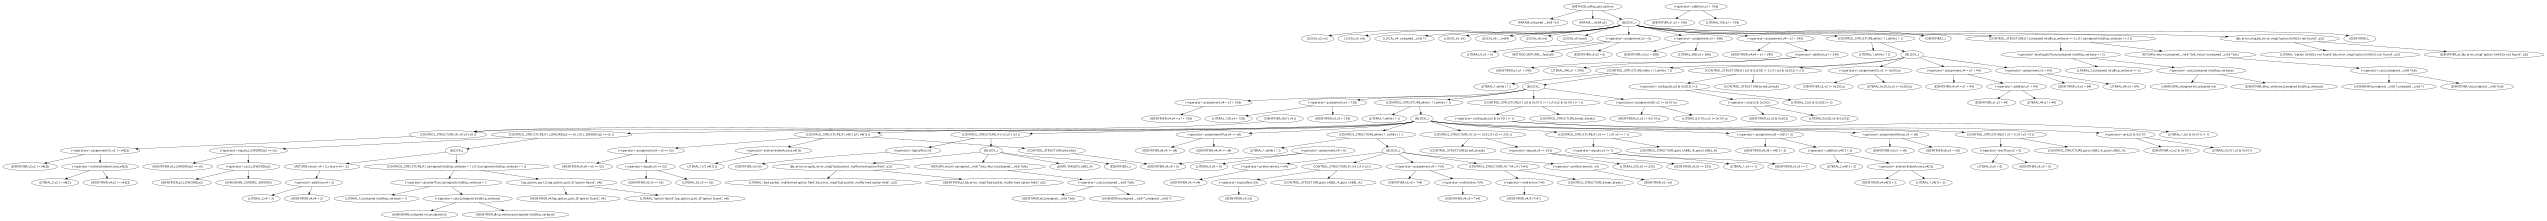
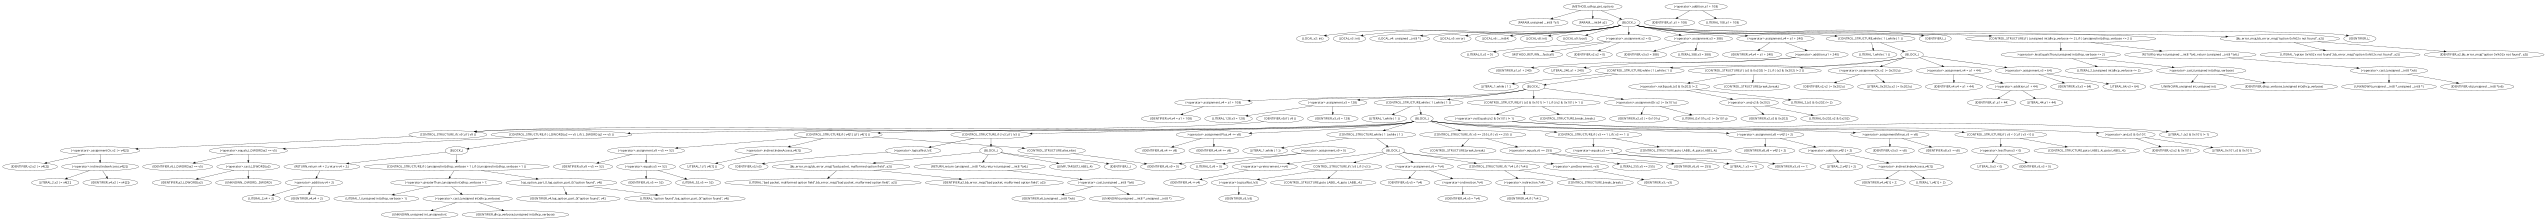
  digraph {
    fontname="Open Sans"
    node [fontname="Open Sans"]
    edge [fontname="Open Sans"]
    n1 [label="(METHOD,udhcp_get_option)"]
    n2 [label="(PARAM,unsigned __int8 *a1)"]
    n3 [label="(PARAM,__int64 a2)"]
    n4 [label="(BLOCK,,)"]
    n5 [label="(LOCAL,v2: int)"]
    n6 [label="(LOCAL,v3: int)"]
    n7 [label="(LOCAL,v4: unsigned __int8 *)"]
-   n8 [label="(LOCAL,v5: int)"]
+   n8 [label="(LOCAL,v5: error)"]
    n9 [label="(LOCAL,v6: __int64)"]
    n10 [label="(LOCAL,v8: int)"]
    n11 [label="(LOCAL,v9: bool)"]
    n12 [label="(<operator>.assignment,v2 = 0)"]
    n13 [label="(<operator>.assignment,v3 = 388)"]
    n14 [label="(<operator>.assignment,v4 = a1 + 240)"]
    n15 [label="(CONTROL_STRUCTURE,while ( 1 ),while ( 1 ))"]
    n16 [label="(IDENTIFIER,L,)"]
    n17 [label="(CONTROL_STRUCTURE,if ( (unsigned int)dhcp_verbose <= 2 ),if ( (unsigned int)dhcp_verbose <= 2 ))"]
    n18 [label="(bb_error_msg,bb_error_msg(\"option 0x%02x not found\", a2))"]
    n19 [label="(IDENTIFIER,L,)"]
    n20 [label="(METHOD_RETURN,__fastcall)"]
    n21 [label="(IDENTIFIER,v2,v2 = 0)"]
    n22 [label="(LITERAL,0,v2 = 0)"]
    n23 [label="(IDENTIFIER,v3,v3 = 388)"]
    n24 [label="(LITERAL,388,v3 = 388)"]
    n25 [label="(IDENTIFIER,v4,v4 = a1 + 240)"]
    n26 [label="(<operator>.addition,a1 + 240)"]
    n27 [label="(LITERAL,1,while ( 1 ))"]
    n28 [label="(BLOCK,,)"]
    n29 [label="(<operator>.lessEqualsThan,(unsigned int)dhcp_verbose <= 2)"]
    n30 [label="(RETURN,return (unsigned __int8 *)v6;,return (unsigned __int8 *)v6;)"]
    n31 [label="(LITERAL,\"option 0x%02x not found\",bb_error_msg(\"option 0x%02x not found\", a2))"]
    n32 [label="(IDENTIFIER,a2,bb_error_msg(\"option 0x%02x not found\", a2))"]
    n33 [label="(IDENTIFIER,a1,a1 + 240)"]
    n34 [label="(LITERAL,240,a1 + 240)"]
    n35 [label="(CONTROL_STRUCTURE,while ( 1 ),while ( 1 ))"]
    n36 [label="(CONTROL_STRUCTURE,if ( (v2 & 0x202) != 2 ),if ( (v2 & 0x202) != 2 ))"]
    n37 [label="(<operators>.assignmentOr,v2 |= 0x202u)"]
    n38 [label="(<operator>.assignment,v4 = a1 + 44)"]
    n39 [label="(<operator>.assignment,v3 = 64)"]
    n40 [label="(LITERAL,1,while ( 1 ))"]
    n41 [label="(BLOCK,,)"]
    n42 [label="(<operator>.notEquals,(v2 & 0x202) != 2)"]
    n43 [label="(CONTROL_STRUCTURE,break;,break;)"]
    n44 [label="(IDENTIFIER,v2,v2 |= 0x202u)"]
    n45 [label="(LITERAL,0x202u,v2 |= 0x202u)"]
    n46 [label="(IDENTIFIER,v4,v4 = a1 + 44)"]
    n47 [label="(<operator>.addition,a1 + 44)"]
    n48 [label="(IDENTIFIER,v3,v3 = 64)"]
    n49 [label="(LITERAL,64,v3 = 64)"]
    n50 [label="(CONTROL_STRUCTURE,while ( 1 ),while ( 1 ))"]
    n51 [label="(CONTROL_STRUCTURE,if ( (v2 & 0x101) != 1 ),if ( (v2 & 0x101) != 1 ))"]
    n52 [label="(<operators>.assignmentOr,v2 |= 0x101u)"]
    n53 [label="(<operator>.assignment,v4 = a1 + 108)"]
    n54 [label="(<operator>.assignment,v3 = 128)"]
    n55 [label="(LITERAL,1,while ( 1 ))"]
    n56 [label="(BLOCK,,)"]
    n57 [label="(<operator>.notEquals,(v2 & 0x101) != 1)"]
    n58 [label="(CONTROL_STRUCTURE,break;,break;)"]
    n59 [label="(IDENTIFIER,v2,v2 |= 0x101u)"]
    n60 [label="(LITERAL,0x101u,v2 |= 0x101u)"]
    n61 [label="(IDENTIFIER,v4,v4 = a1 + 108)"]
    n62 [label="(IDENTIFIER,v3,v3 = 128)"]
    n63 [label="(LITERAL,128,v3 = 128)"]
    n64 [label="(CONTROL_STRUCTURE,while ( 1 ),while ( 1 ))"]
    n65 [label="(CONTROL_STRUCTURE,if ( v5 == 255 ),if ( v5 == 255 ))"]
    n66 [label="(CONTROL_STRUCTURE,if ( v3 == 1 ),if ( v3 == 1 ))"]
    n67 [label="(<operator>.assignment,v8 = v4[1] + 2)"]
    n68 [label="(<operator>.assignmentMinus,v3 -= v8)"]
    n69 [label="(CONTROL_STRUCTURE,if ( v3 < 0 ),if ( v3 < 0 ))"]
    n70 [label="(CONTROL_STRUCTURE,if ( (_DWORD)a2 == v5 ),if ( (_DWORD)a2 == v5 ))"]
    n71 [label="(CONTROL_STRUCTURE,if ( v4[1] ),if ( v4[1] ))"]
    n72 [label="(CONTROL_STRUCTURE,if ( v9 ),if ( v9 ))"]
    n73 [label="(<operator>.assignmentPlus,v4 += v8)"]
    n74 [label="(CONTROL_STRUCTURE,if ( !v3 ),if ( !v3 ))"]
    n75 [label="(LITERAL,1,while ( 1 ))"]
    n76 [label="(BLOCK,,)"]
    n77 [label="(<operator>.equals,v5 == 255)"]
    n78 [label="(CONTROL_STRUCTURE,break;,break;)"]
    n79 [label="(<operator>.equals,v3 == 1)"]
    n80 [label="(CONTROL_STRUCTURE,goto LABEL_4;,goto LABEL_4;)"]
    n81 [label="(IDENTIFIER,v8,v8 = v4[1] + 2)"]
    n82 [label="(<operator>.addition,v4[1] + 2)"]
    n83 [label="(IDENTIFIER,v3,v3 -= v8)"]
    n84 [label="(IDENTIFIER,v8,v3 -= v8)"]
    n85 [label="(<operator>.lessThan,v3 < 0)"]
    n86 [label="(CONTROL_STRUCTURE,goto LABEL_4;,goto LABEL_4;)"]
    n87 [label="(<operator>.equals,(_DWORD)a2 == v5)"]
    n88 [label="(BLOCK,,)"]
    n89 [label="(<operator>.indirectIndexAccess,v4[1])"]
    n90 [label="(<operator>.assignment,v9 = v5 == 52)"]
    n91 [label="(CONTROL_STRUCTURE,else,else)"]
    n92 [label="(<operators>.assignmentOr,v2 |= v4[2])"]
    n93 [label="(IDENTIFIER,v4,v4 += v8)"]
    n94 [label="(IDENTIFIER,v8,v4 += v8)"]
    n95 [label="(<operator>.logicalNot,!v3)"]
    n96 [label="(BLOCK,,)"]
    n97 [label="(<operator>.assignment,v5 = *v4)"]
    n98 [label="(CONTROL_STRUCTURE,if ( *v4 ),if ( *v4 ))"]
    n99 [label="(<operator>.preDecrement,--v3)"]
    n100 [label="(<operator>.preIncrement,++v4)"]
    n101 [label="(CONTROL_STRUCTURE,if ( !v3 ),if ( !v3 ))"]
    n102 [label="(IDENTIFIER,v5,v5 = *v4)"]
    n103 [label="(<operator>.indirection,*v4)"]
    n104 [label="(<operator>.indirection,*v4)"]
    n105 [label="(CONTROL_STRUCTURE,break;,break;)"]
    n106 [label="(IDENTIFIER,v3,--v3)"]
    n107 [label="(IDENTIFIER,v4,++v4)"]
    n108 [label="(<operator>.logicalNot,!v3)"]
    n109 [label="(CONTROL_STRUCTURE,goto LABEL_4;,goto LABEL_4;)"]
    n110 [label="(IDENTIFIER,v4,v5 = *v4)"]
    n111 [label="(IDENTIFIER,v4,if ( *v4 ))"]
    n112 [label="(IDENTIFIER,v3,!v3)"]
    n113 [label="(IDENTIFIER,v5,v5 == 255)"]
    n114 [label="(LITERAL,255,v5 == 255)"]
    n115 [label="(IDENTIFIER,v3,v3 == 1)"]
    n116 [label="(LITERAL,1,v3 == 1)"]
    n117 [label="(<operator>.indirectIndexAccess,v4[1])"]
    n118 [label="(LITERAL,2,v4[1] + 2)"]
    n119 [label="(IDENTIFIER,v4,v4[1] + 2)"]
    n120 [label="(LITERAL,1,v4[1] + 2)"]
    n121 [label="(IDENTIFIER,v3,v3 < 0)"]
    n122 [label="(LITERAL,0,v3 < 0)"]
    n123 [label="(<operator>.cast,(_DWORD)a2)"]
    n124 [label="(IDENTIFIER,v5,(_DWORD)a2 == v5)"]
    n125 [label="(CONTROL_STRUCTURE,if ( (unsigned int)dhcp_verbose > 1 ),if ( (unsigned int)dhcp_verbose > 1 ))"]
    n126 [label="(RETURN,return v4 + 2;,return v4 + 2;)"]
    n127 [label="(UNKNOWN,_DWORD,_DWORD)"]
    n128 [label="(IDENTIFIER,a2,(_DWORD)a2)"]
    n129 [label="(<operator>.greaterThan,(unsigned int)dhcp_verbose > 1)"]
    n130 [label="(log_option_part_0,log_option_part_0(\"option found\", v4))"]
    n131 [label="(<operator>.addition,v4 + 2)"]
    n132 [label="(<operator>.cast,(unsigned int)dhcp_verbose)"]
    n133 [label="(LITERAL,1,(unsigned int)dhcp_verbose > 1)"]
    n134 [label="(LITERAL,\"option found\",log_option_part_0(\"option found\", v4))"]
    n135 [label="(IDENTIFIER,v4,log_option_part_0(\"option found\", v4))"]
    n136 [label="(UNKNOWN,unsigned int,unsigned int)"]
    n137 [label="(IDENTIFIER,dhcp_verbose,(unsigned int)dhcp_verbose)"]
    n138 [label="(IDENTIFIER,v4,v4 + 2)"]
    n139 [label="(LITERAL,2,v4 + 2)"]
    n140 [label="(LITERAL,1,if ( v4[1] ))"]
    n141 [label="(IDENTIFIER,v9,v9 = v5 == 52)"]
    n142 [label="(<operator>.equals,v5 == 52)"]
    n143 [label="(IDENTIFIER,v9,v9 = 0)"]
    n144 [label="(IDENTIFIER,v5,v5 == 52)"]
    n145 [label="(LITERAL,52,v5 == 52)"]
    n146 [label="(<operator>.assignment,v9 = 0)"]
    n147 [label="(LITERAL,0,v9 = 0)"]
    n148 [label="(IDENTIFIER,v9,if ( v9 ))"]
    n149 [label="(IDENTIFIER,v2,v2 |= v4[2])"]
    n150 [label="(<operator>.indirectIndexAccess,v4[2])"]
    n151 [label="(IDENTIFIER,v4,v2 |= v4[2])"]
    n152 [label="(LITERAL,2,v2 |= v4[2])"]
    n153 [label="(IDENTIFIER,v3,!v3)"]
    n154 [label="(JUMP_TARGET,LABEL_4)"]
    n155 [label="(IDENTIFIER,L,)"]
    n156 [label="(bb_error_msg,bb_error_msg(\"bad packet, malformed option field\", a2))"]
    n157 [label="(RETURN,return (unsigned __int8 *)v6;,return (unsigned __int8 *)v6;)"]
    n158 [label="(LITERAL,\"bad packet, malformed option field\",bb_error_msg(\"bad packet, malformed option field\", a2))"]
    n159 [label="(IDENTIFIER,a2,bb_error_msg(\"bad packet, malformed option field\", a2))"]
    n160 [label="(<operator>.cast,(unsigned __int8 *)v6)"]
    n161 [label="(UNKNOWN,unsigned __int8 *,unsigned __int8 *)"]
    n162 [label="(IDENTIFIER,v6,(unsigned __int8 *)v6)"]
    n163 [label="(<operator>.and,v2 & 0x101)"]
    n164 [label="(LITERAL,1,(v2 & 0x101) != 1)"]
    n165 [label="(IDENTIFIER,v2,v2 & 0x101)"]
    n166 [label="(LITERAL,0x101,v2 & 0x101)"]
    n167 [label="(<operator>.addition,a1 + 108)"]
    n168 [label="(IDENTIFIER,a1,a1 + 108)"]
    n169 [label="(LITERAL,108,a1 + 108)"]
    n170 [label="(<operator>.and,v2 & 0x202)"]
    n171 [label="(LITERAL,2,(v2 & 0x202) != 2)"]
    n172 [label="(IDENTIFIER,v2,v2 & 0x202)"]
    n173 [label="(LITERAL,0x202,v2 & 0x202)"]
    n174 [label="(IDENTIFIER,a1,a1 + 44)"]
    n175 [label="(LITERAL,44,a1 + 44)"]
    n176 [label="(<operator>.cast,(unsigned int)dhcp_verbose)"]
    n177 [label="(LITERAL,2,(unsigned int)dhcp_verbose <= 2)"]
    n178 [label="(<operator>.cast,(unsigned __int8 *)v6)"]
    n179 [label="(UNKNOWN,unsigned int,unsigned int)"]
    n180 [label="(IDENTIFIER,dhcp_verbose,(unsigned int)dhcp_verbose)"]
    n181 [label="(UNKNOWN,unsigned __int8 *,unsigned __int8 *)"]
    n182 [label="(IDENTIFIER,v6,(unsigned __int8 *)v6)"]
    n1 -> n2
    n1 -> n3
    n1 -> n4
    n4 -> n5
    n4 -> n6
    n4 -> n7
    n4 -> n8
    n4 -> n9
    n4 -> n10
    n4 -> n11
    n4 -> n12
    n4 -> n13
    n4 -> n14
    n4 -> n15
    n4 -> n16
    n4 -> n17
    n4 -> n18
    n4 -> n19
    n12 -> n20
    n12 -> n21
    n12 -> n22
    n13 -> n23
    n13 -> n24
    n14 -> n25
    n14 -> n26
    n15 -> n27
    n15 -> n28
    n17 -> n29
    n17 -> n30
    n18 -> n31
    n18 -> n32
    n26 -> n33
    n26 -> n34
    n28 -> n35
    n28 -> n36
    n28 -> n37
    n28 -> n38
    n28 -> n39
    n29 -> n176
    n29 -> n177
    n30 -> n178
    n35 -> n40
    n35 -> n41
    n36 -> n42
    n36 -> n43
    n37 -> n44
    n37 -> n45
    n38 -> n46
    n38 -> n47
    n39 -> n48
    n39 -> n49
    n41 -> n50
    n41 -> n51
    n41 -> n52
    n41 -> n53
    n41 -> n54
    n42 -> n170
    n42 -> n171
    n47 -> n174
    n47 -> n175
    n50 -> n55
    n50 -> n56
    n51 -> n57
    n51 -> n58
    n52 -> n59
    n52 -> n60
    n53 -> n61
    n54 -> n62
    n54 -> n63
    n56 -> n64
    n56 -> n65
    n56 -> n66
    n56 -> n67
    n56 -> n68
    n56 -> n69
    n56 -> n70
    n56 -> n71
    n56 -> n72
    n56 -> n73
    n56 -> n74
    n57 -> n163
    n57 -> n164
    n64 -> n75
    n64 -> n76
    n65 -> n77
    n65 -> n78
    n66 -> n79
    n66 -> n80
    n67 -> n81
    n67 -> n82
    n68 -> n83
    n68 -> n84
    n69 -> n85
    n69 -> n86
    n70 -> n87
    n70 -> n88
    n71 -> n89
    n71 -> n90
    n71 -> n91
    n72 -> n92
    n73 -> n93
    n73 -> n94
    n74 -> n95
    n74 -> n96
    n76 -> n97
    n76 -> n98
    n76 -> n99
    n76 -> n100
    n76 -> n101
    n77 -> n113
    n77 -> n114
    n79 -> n115
    n79 -> n116
    n82 -> n117
    n82 -> n118
    n85 -> n121
    n85 -> n122
    n87 -> n123
    n87 -> n124
    n88 -> n125
    n88 -> n126
    n89 -> n140
    n90 -> n141
    n90 -> n142
    n91 -> n143
    n92 -> n149
    n92 -> n150
    n95 -> n153
    n96 -> n154
    n96 -> n155
    n96 -> n156
    n96 -> n157
    n97 -> n102
    n97 -> n103
    n98 -> n104
    n98 -> n105
    n99 -> n106
    n100 -> n107
    n101 -> n108
    n101 -> n109
    n103 -> n110
    n104 -> n111
    n108 -> n112
    n117 -> n119
    n117 -> n120
    n123 -> n127
    n123 -> n128
    n125 -> n129
    n125 -> n130
    n126 -> n131
    n129 -> n132
    n129 -> n133
    n130 -> n134
    n130 -> n135
    n131 -> n138
    n131 -> n139
    n132 -> n136
    n132 -> n137
    n142 -> n144
    n142 -> n145
    n146 -> n143
    n146 -> n147
    n148 -> n72
    n150 -> n151
    n150 -> n152
    n156 -> n158
    n156 -> n159
    n157 -> n160
    n160 -> n161
    n160 -> n162
    n163 -> n165
    n163 -> n166
    n167 -> n168
    n167 -> n169
    n170 -> n172
    n170 -> n173
    n176 -> n179
    n176 -> n180
    n178 -> n181
    n178 -> n182
  }
